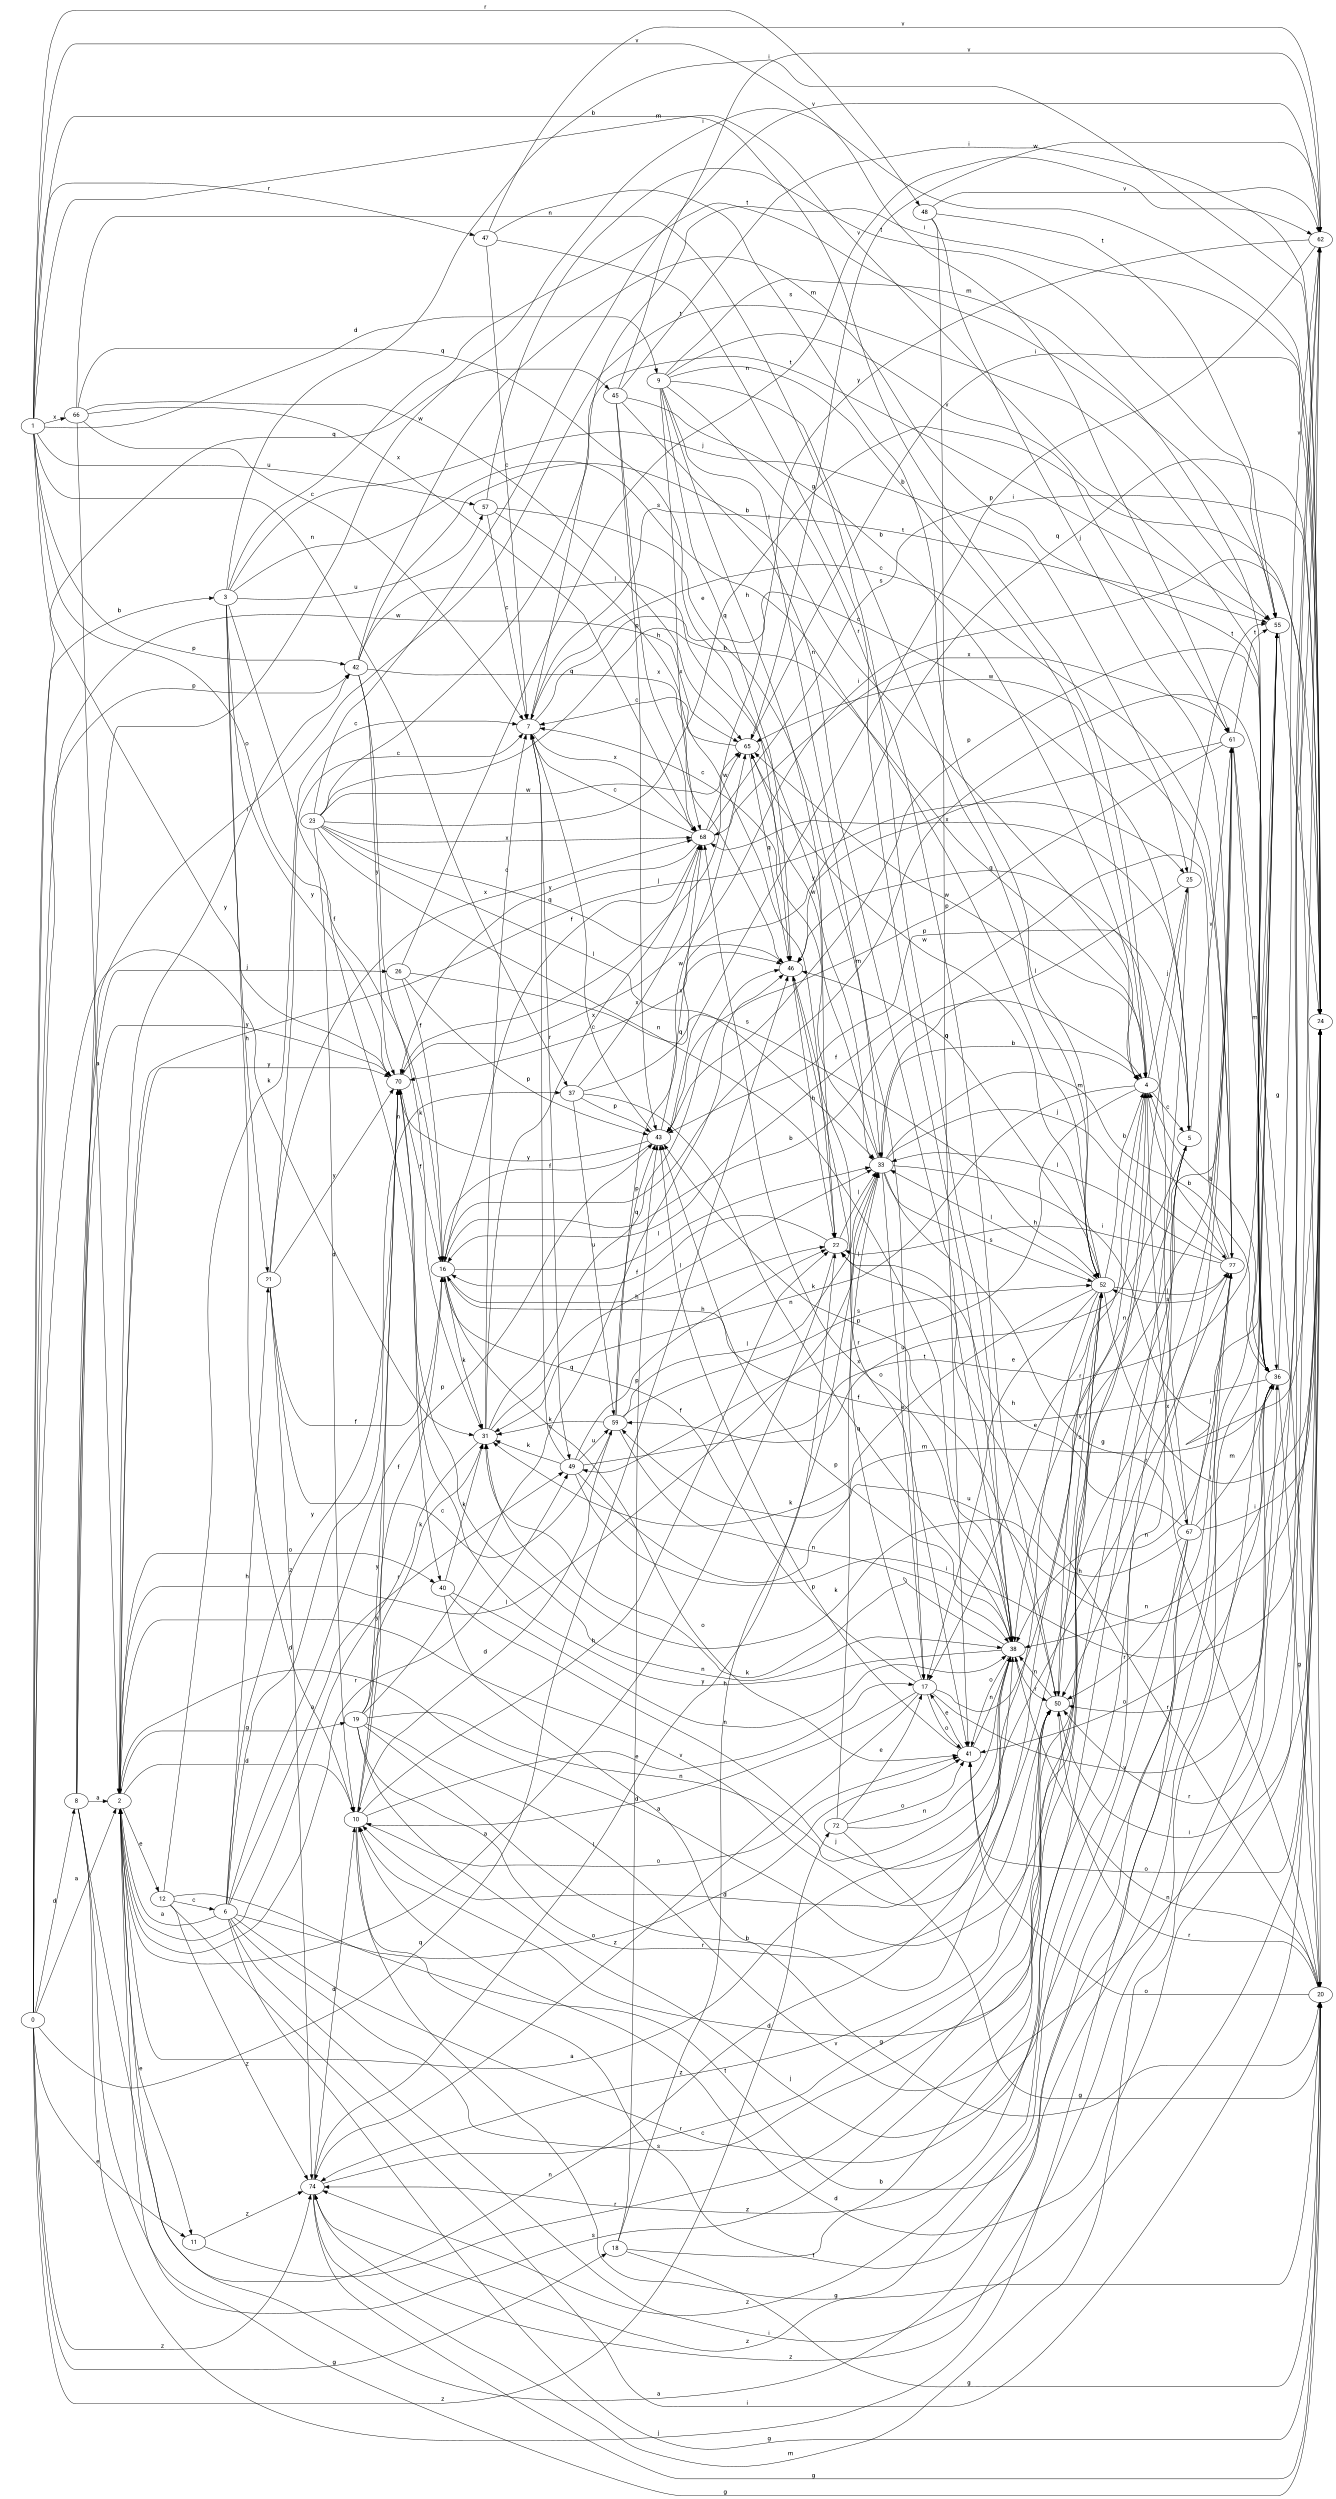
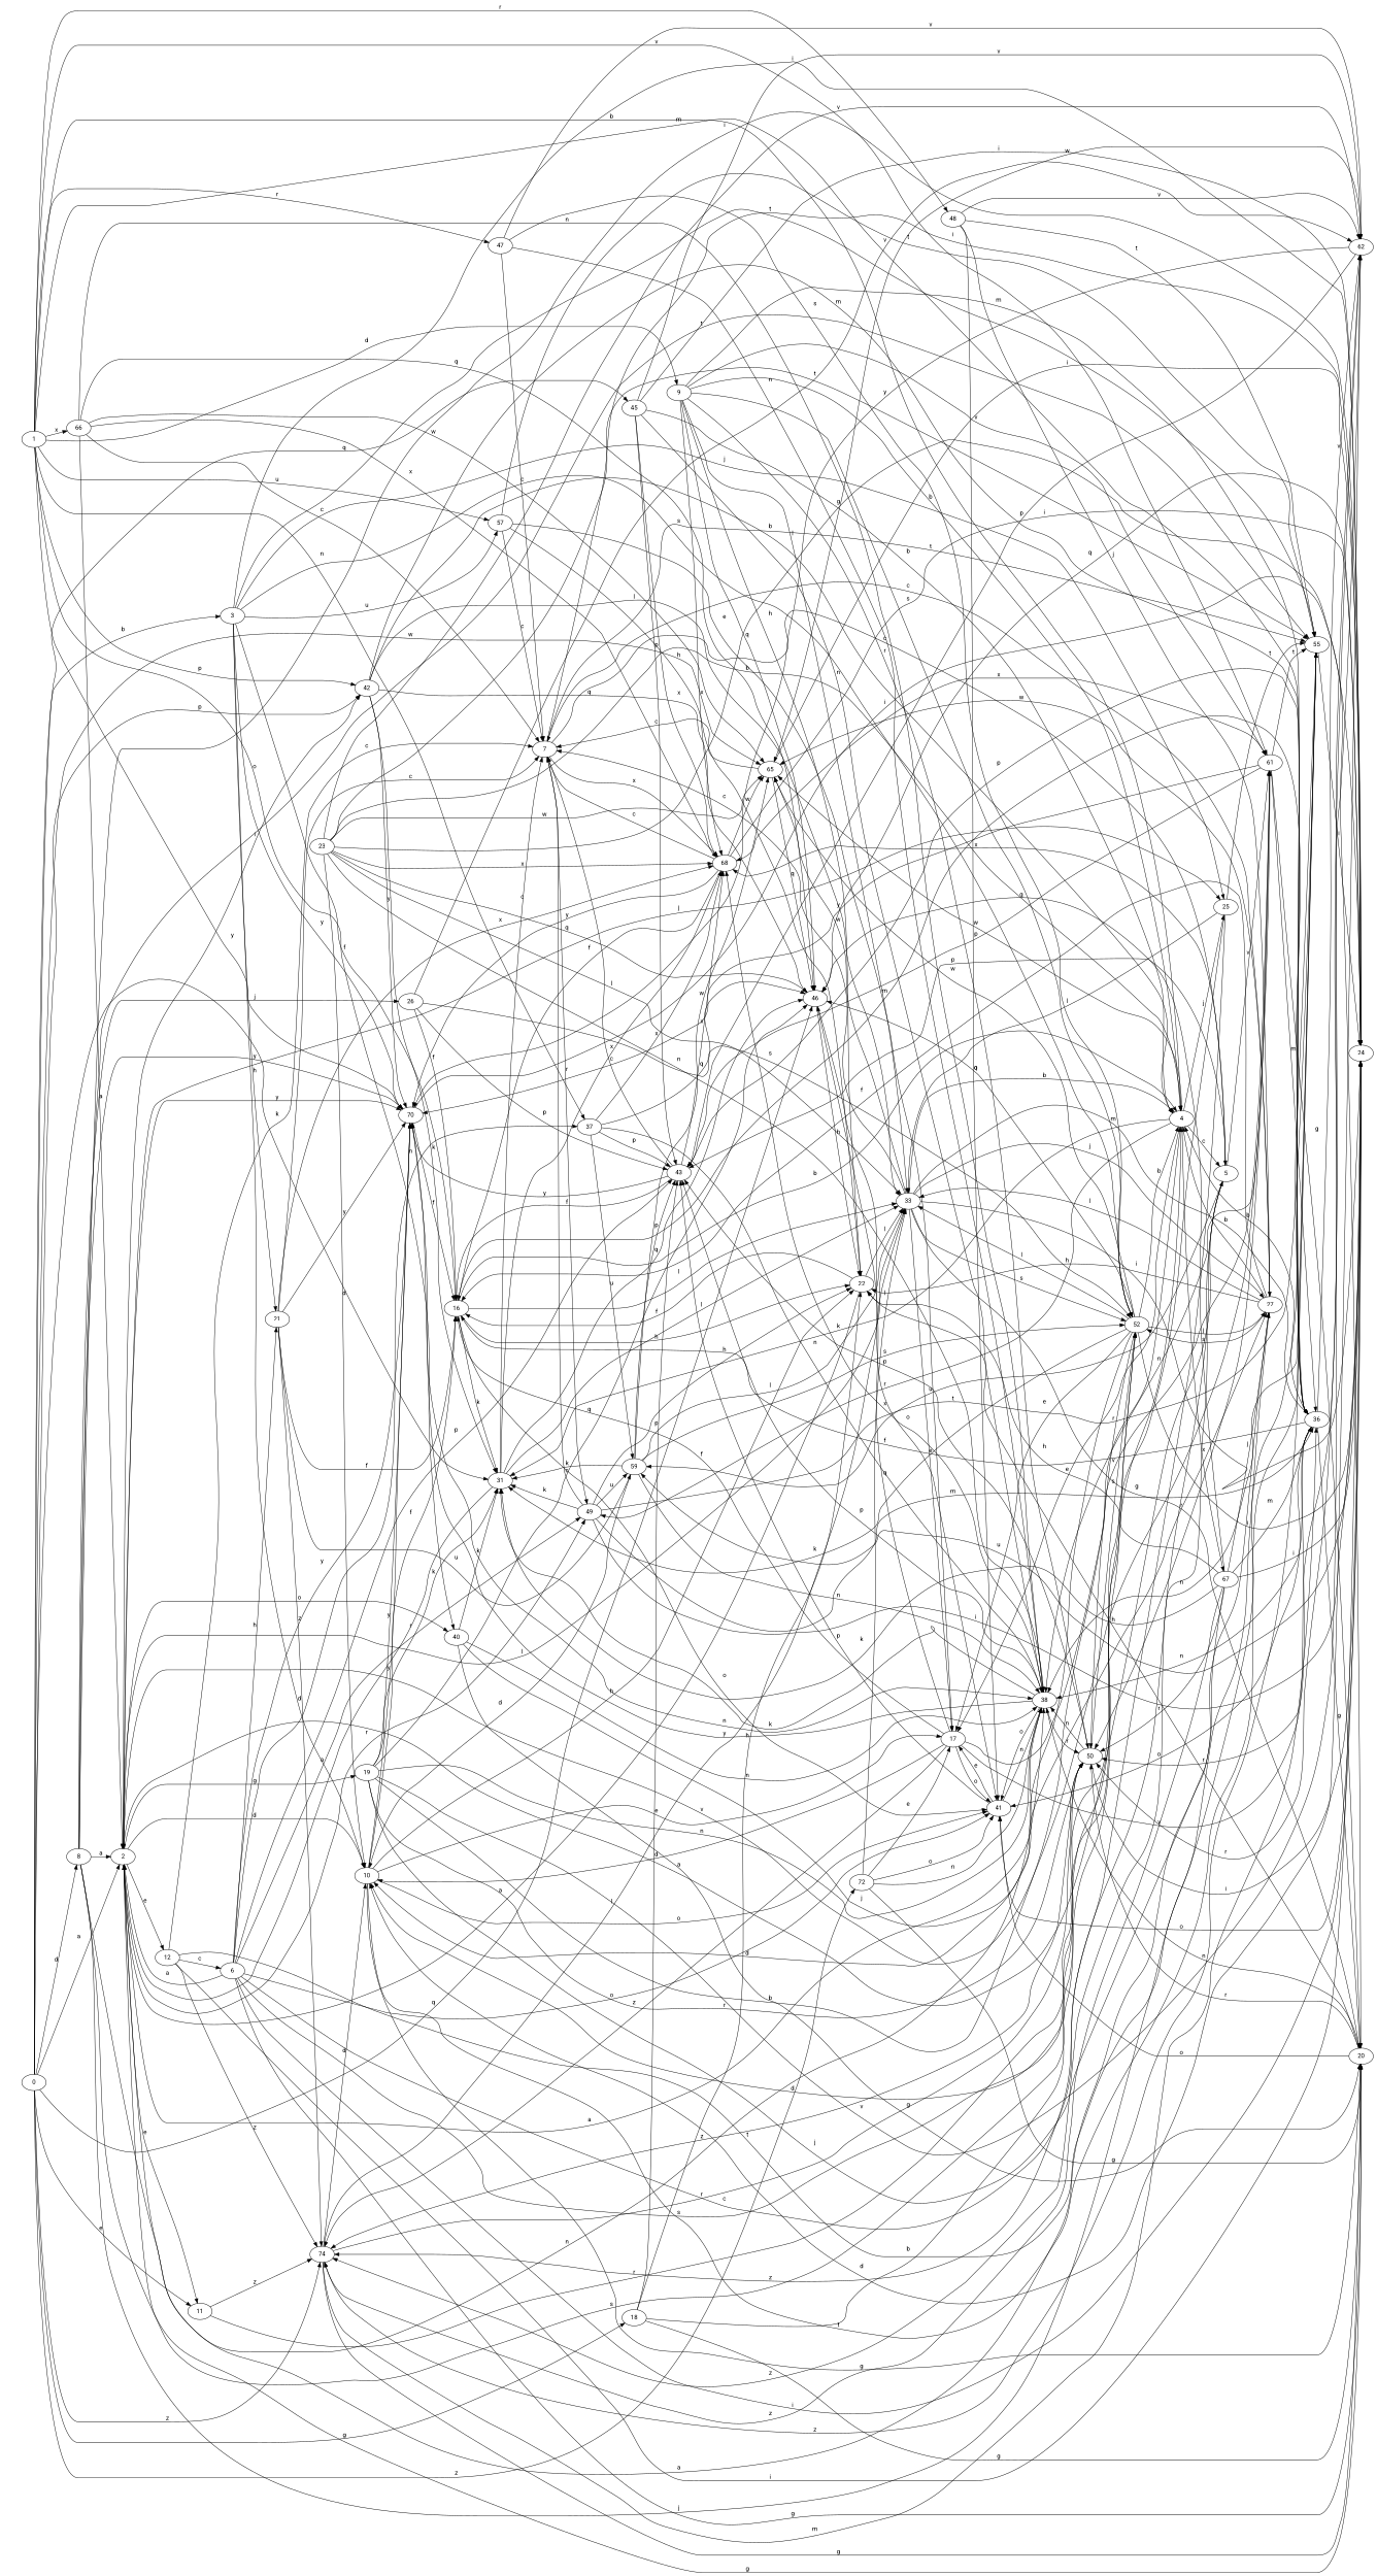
  strict digraph {
    fontname=Roboto
    rankdir=LR
    node [fontname=Roboto]
    edge [fontname=Roboto]
    0
    2
    3
    8
    11
    18
    31
    42
    45
    46
    65
    72
    74
    40
    61
    70
    10
    12
    19
    20
    25
    33
    49
    57
    16
    21
    24
    52
    55
    26
    27
    38
    50
    4
    43
    22
    68
    7
    36
    62
    41
    n42 [label=17]
    1
    9
    37
    47
    48
    66
    5
    67
    59
    6
    23
    0 -> 2 [label=a]
    0 -> 3 [label=b]
    0 -> 8 [label=d]
    0 -> 11 [label=e]
    0 -> 18 [label=g]
    0 -> 31 [label=k]
    0 -> 42 [label=p]
    0 -> 45 [label=q]
    0 -> 46 [label=q]
    0 -> 65 [label=w]
    0 -> 72 [label=z]
    0 -> 74 [label=z]
    2 -> 11 [label=e]
    2 -> 42 [label=i]
    2 -> 40 [label=o]
    2 -> 61 [label=v]
    2 -> 70 [label=y]
    2 -> 10 [label=d]
    2 -> 12 [label=e]
    2 -> 19 [label=g]
    2 -> 20 [label=g]
    2 -> 25 [label=j]
    2 -> 33 [label=l]
    2 -> 49 [label=r]
    3 -> 70 [label=y]
    3 -> 10 [label=d]
    3 -> 25 [label=j]
    3 -> 57 [label=u]
    3 -> 16 [label=f]
    3 -> 21 [label=h]
    3 -> 24 [label=i]
    3 -> 52 [label=s]
    3 -> 55 [label=t]
    8 -> 2 [label=a]
    8 -> 70 [label=y]
    8 -> 24 [label=i]
    8 -> 52 [label=s]
    8 -> 55 [label=t]
    8 -> 26 [label=j]
    8 -> 27 [label=j]
    8 -> 38 [label=n]
    11 -> 74 [label=z]
    11 -> 50 [label=r]
    18 -> 20 [label=g]
    18 -> 4 [label=b]
    18 -> 43 [label=p]
    18 -> 22 [label=h]
    31 -> 2 [label=a]
    31 -> 46 [label=q]
    31 -> 33 [label=l]
    31 -> 68 [label=x]
    31 -> 7 [label=c]
    42 -> 31 [label=k]
    42 -> 46 [label=q]
    42 -> 70 [label=y]
    42 -> 33 [label=l]
    42 -> 4 [label=b]
    42 -> 36 [label=m]
    45 -> 24 [label=i]
    45 -> 38 [label=n]
    45 -> 4 [label=b]
    45 -> 43 [label=p]
    45 -> 68 [label=x]
    45 -> 62 [label=v]
    46 -> 22 [label=h]
    46 -> 41 [label=o]
    65 -> 46 [label=q]
    65 -> 24 [label=i]
    65 -> 7 [label=c]
    72 -> 20 [label=g]
    72 -> 33 [label=l]
    72 -> 38 [label=n]
    72 -> 41 [label=o]
    72 -> n42 [label=e]
    74 -> 10 [label=d]
    74 -> 20 [label=g]
    74 -> 33 [label=l]
    74 -> 50 [label=r]
    74 -> 36 [label=m]
    40 -> 31 [label=k]
    40 -> 20 [label=g]
    40 -> 27 [label=j]
    40 -> 38 [label=n]
    61 -> 70 [label=y]
    61 -> 20 [label=g]
    61 -> 55 [label=t]
    61 -> 38 [label=n]
    61 -> 50 [label=r]
    61 -> 43 [label=p]
    61 -> 68 [label=x]
    61 -> 36 [label=m]
    70 -> 16 [label=f]
    70 -> 24 [label=i]
    70 -> 38 [label=n]
    10 -> 70 [label=y]
    10 -> 20 [label=g]
    10 -> 16 [label=f]
    10 -> 55 [label=t]
    10 -> 22 [label=h]
    10 -> 41 [label=o]
    10 -> n42 [label=e]
    12 -> 74 [label=z]
    12 -> 24 [label=i]
    12 -> 55 [label=t]
    12 -> 7 [label=c]
    12 -> 6 [label=c]
    19 -> 31 [label=k]
    19 -> 46 [label=q]
    19 -> 70 [label=y]
    19 -> 27 [label=j]
    19 -> 38 [label=n]
    19 -> 50 [label=r]
    19 -> 4 [label=b]
    19 -> 62 [label=v]
    20 -> 38 [label=n]
    20 -> 50 [label=r]
    20 -> 22 [label=h]
    20 -> 41 [label=o]
    25 -> 74 [label=z]
    25 -> 10 [label=d]
    25 -> 33 [label=l]
    25 -> 55 [label=t]
    33 -> 65 [label=w]
    33 -> 20 [label=g]
    33 -> 24 [label=i]
    33 -> 52 [label=s]
    33 -> 27 [label=j]
    33 -> 4 [label=b]
    33 -> 7 [label=c]
    33 -> 36 [label=m]
    33 -> n42 [label=e]
    49 -> 31 [label=k]
    49 -> 24 [label=i]
    49 -> 55 [label=t]
    49 -> 22 [label=h]
    49 -> 7 [label=c]
    49 -> 36 [label=m]
    49 -> 59 [label=u]
    57 -> 55 [label=t]
    57 -> 22 [label=h]
    57 -> 7 [label=c]
    57 -> n42 [label=e]
    16 -> 31 [label=k]
    16 -> 33 [label=l]
    16 -> 4 [label=b]
    16 -> 22 [label=h]
    16 -> 36 [label=m]
    16 -> 41 [label=o]
    21 -> 74 [label=z]
    21 -> 70 [label=y]
    21 -> 16 [label=f]
    21 -> 68 [label=x]
    21 -> 7 [label=c]
-   21 -> 59 [label=c]
+   21 -> 59 [label=u]
    24 -> 46 [label=q]
    24 -> 41 [label=o]
    24 -> 59 [label=u]
    52 -> 31 [label=k]
    52 -> 46 [label=q]
    52 -> 65 [label=w]
    52 -> 10 [label=d]
    52 -> 33 [label=l]
    52 -> 24 [label=i]
    52 -> 27 [label=j]
    52 -> 50 [label=r]
    52 -> 4 [label=b]
    52 -> n42 [label=e]
    55 -> 74 [label=z]
    55 -> 24 [label=i]
    55 -> 38 [label=n]
    26 -> 16 [label=f]
    26 -> 52 [label=s]
    26 -> 43 [label=p]
    26 -> 62 [label=v]
    27 -> 65 [label=w]
    27 -> 33 [label=l]
    27 -> 16 [label=f]
    27 -> 52 [label=s]
    27 -> 4 [label=b]
    27 -> 22 [label=h]
    27 -> 7 [label=c]
    38 -> 2 [label=a]
    38 -> 31 [label=k]
    38 -> 70 [label=y]
    38 -> 50 [label=r]
    38 -> 43 [label=p]
    38 -> 68 [label=x]
    38 -> 41 [label=o]
    50 -> 74 [label=z]
    50 -> 24 [label=i]
    50 -> 52 [label=s]
    50 -> 38 [label=n]
    50 -> 43 [label=p]
    4 -> 31 [label=k]
    4 -> 65 [label=w]
    4 -> 25 [label=j]
    4 -> 49 [label=r]
    4 -> n42 [label=e]
    4 -> 5 [label=c]
    4 -> 67 [label=x]
    43 -> 70 [label=y]
    43 -> 16 [label=f]
    43 -> 68 [label=x]
    43 -> 7 [label=c]
    22 -> 2 [label=a]
    22 -> 33 [label=l]
    22 -> 16 [label=f]
    68 -> 65 [label=w]
    68 -> 70 [label=y]
    68 -> 16 [label=f]
    68 -> 24 [label=i]
    68 -> 7 [label=c]
    7 -> 49 [label=r]
    7 -> 24 [label=i]
    7 -> 55 [label=t]
    7 -> 68 [label=x]
    7 -> 5 [label=c]
    36 -> 20 [label=g]
    36 -> 16 [label=f]
    36 -> 38 [label=n]
    36 -> 50 [label=r]
    36 -> 4 [label=b]
    36 -> 43 [label=p]
    36 -> 62 [label=v]
    36 -> 41 [label=o]
    62 -> 65 [label=w]
    62 -> 70 [label=y]
    62 -> 10 [label=d]
    62 -> 50 [label=r]
    62 -> 43 [label=p]
    41 -> 38 [label=n]
    41 -> 43 [label=p]
    41 -> n42 [label=e]
    n42 -> 46 [label=q]
    n42 -> 74 [label=z]
    n42 -> 61 [label=v]
    n42 -> 10 [label=d]
    n42 -> 16 [label=f]
    n42 -> 62 [label=v]
    n42 -> 41 [label=o]
    1 -> 42 [label=p]
    1 -> 40 [label=o]
    1 -> 61 [label=v]
    1 -> 70 [label=y]
    1 -> 57 [label=u]
    1 -> 4 [label=b]
    1 -> 36 [label=m]
    1 -> 9 [label=d]
    1 -> 37 [label=n]
    1 -> 47 [label=r]
    1 -> 48 [label=r]
    1 -> 66 [label=x]
    9 -> 46 [label=q]
    9 -> 61 [label=v]
    9 -> 33 [label=l]
    9 -> 52 [label=s]
    9 -> 50 [label=r]
    9 -> 4 [label=b]
    9 -> 22 [label=h]
    9 -> 68 [label=x]
    9 -> 36 [label=m]
    37 -> 46 [label=q]
    37 -> 38 [label=n]
    37 -> 43 [label=p]
    37 -> 68 [label=x]
    37 -> 59 [label=u]
    47 -> 52 [label=s]
    47 -> 38 [label=n]
    47 -> 7 [label=c]
    47 -> 62 [label=v]
    48 -> 55 [label=t]
    48 -> 27 [label=j]
    48 -> 62 [label=v]
    48 -> 41 [label=o]
    66 -> 2 [label=a]
    66 -> 46 [label=q]
    66 -> 65 [label=w]
    66 -> 38 [label=n]
    66 -> 68 [label=x]
    66 -> 7 [label=c]
    5 -> 2 [label=a]
    5 -> 74 [label=z]
    5 -> 61 [label=v]
    5 -> 43 [label=p]
    5 -> 68 [label=x]
    5 -> 59 [label=u]
    67 -> 2 [label=a]
    67 -> 31 [label=k]
    67 -> 46 [label=q]
    67 -> 74 [label=z]
    67 -> 24 [label=i]
    67 -> 27 [label=j]
    67 -> 50 [label=r]
    67 -> 22 [label=h]
    67 -> 36 [label=m]
    59 -> 31 [label=k]
    59 -> 65 [label=w]
    59 -> 10 [label=d]
    59 -> 33 [label=l]
    59 -> 52 [label=s]
    59 -> 38 [label=n]
    59 -> 43 [label=p]
    6 -> 2 [label=a]
    6 -> 70 [label=y]
    6 -> 20 [label=g]
    6 -> 49 [label=r]
    6 -> 21 [label=h]
    6 -> 24 [label=i]
    6 -> 52 [label=s]
    6 -> 43 [label=p]
    6 -> 41 [label=o]
    6 -> 37 [label=n]
    6 -> 5 [label=c]
    23 -> 46 [label=q]
    23 -> 65 [label=w]
    23 -> 10 [label=d]
    23 -> 20 [label=g]
    23 -> 33 [label=l]
    23 -> 55 [label=t]
    23 -> 38 [label=n]
    23 -> 4 [label=b]
    23 -> 68 [label=x]
    23 -> 62 [label=v]
  }
